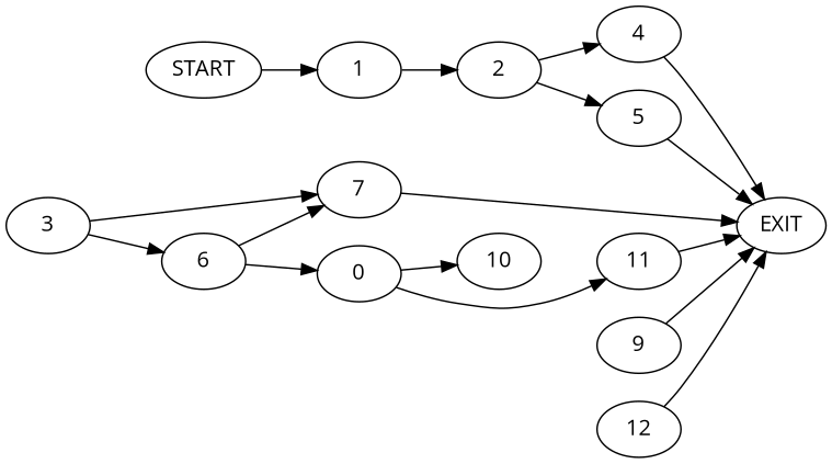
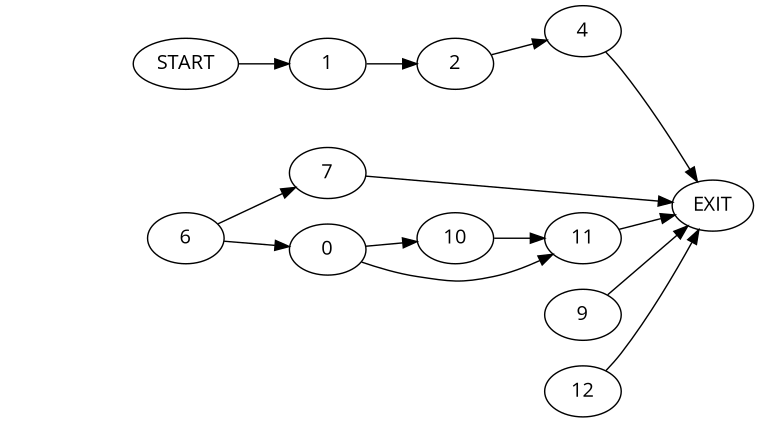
  digraph {
    fontname="Open Sans"
    rankdir=LR
    node [fontname="Open Sans"]
    edge [fontname="Open Sans"]
    n1 [label=START]
    1
    2
    n4 [label=EXIT]
    4
-   5
-   3
    6
    7
    n10 [label=0]
    10
    11
    9
    12
    n1 -> 1
    1 -> 2
    2 -> 4
-   2 -> 5
    4 -> n4
-   5 -> n4
-   3 -> 6
-   3 -> 7
    6 -> 7
    6 -> n10
    7 -> n4
    n10 -> 10
    n10 -> 11
+   10 -> 11
    11 -> n4
    9 -> n4
    12 -> n4
  }
